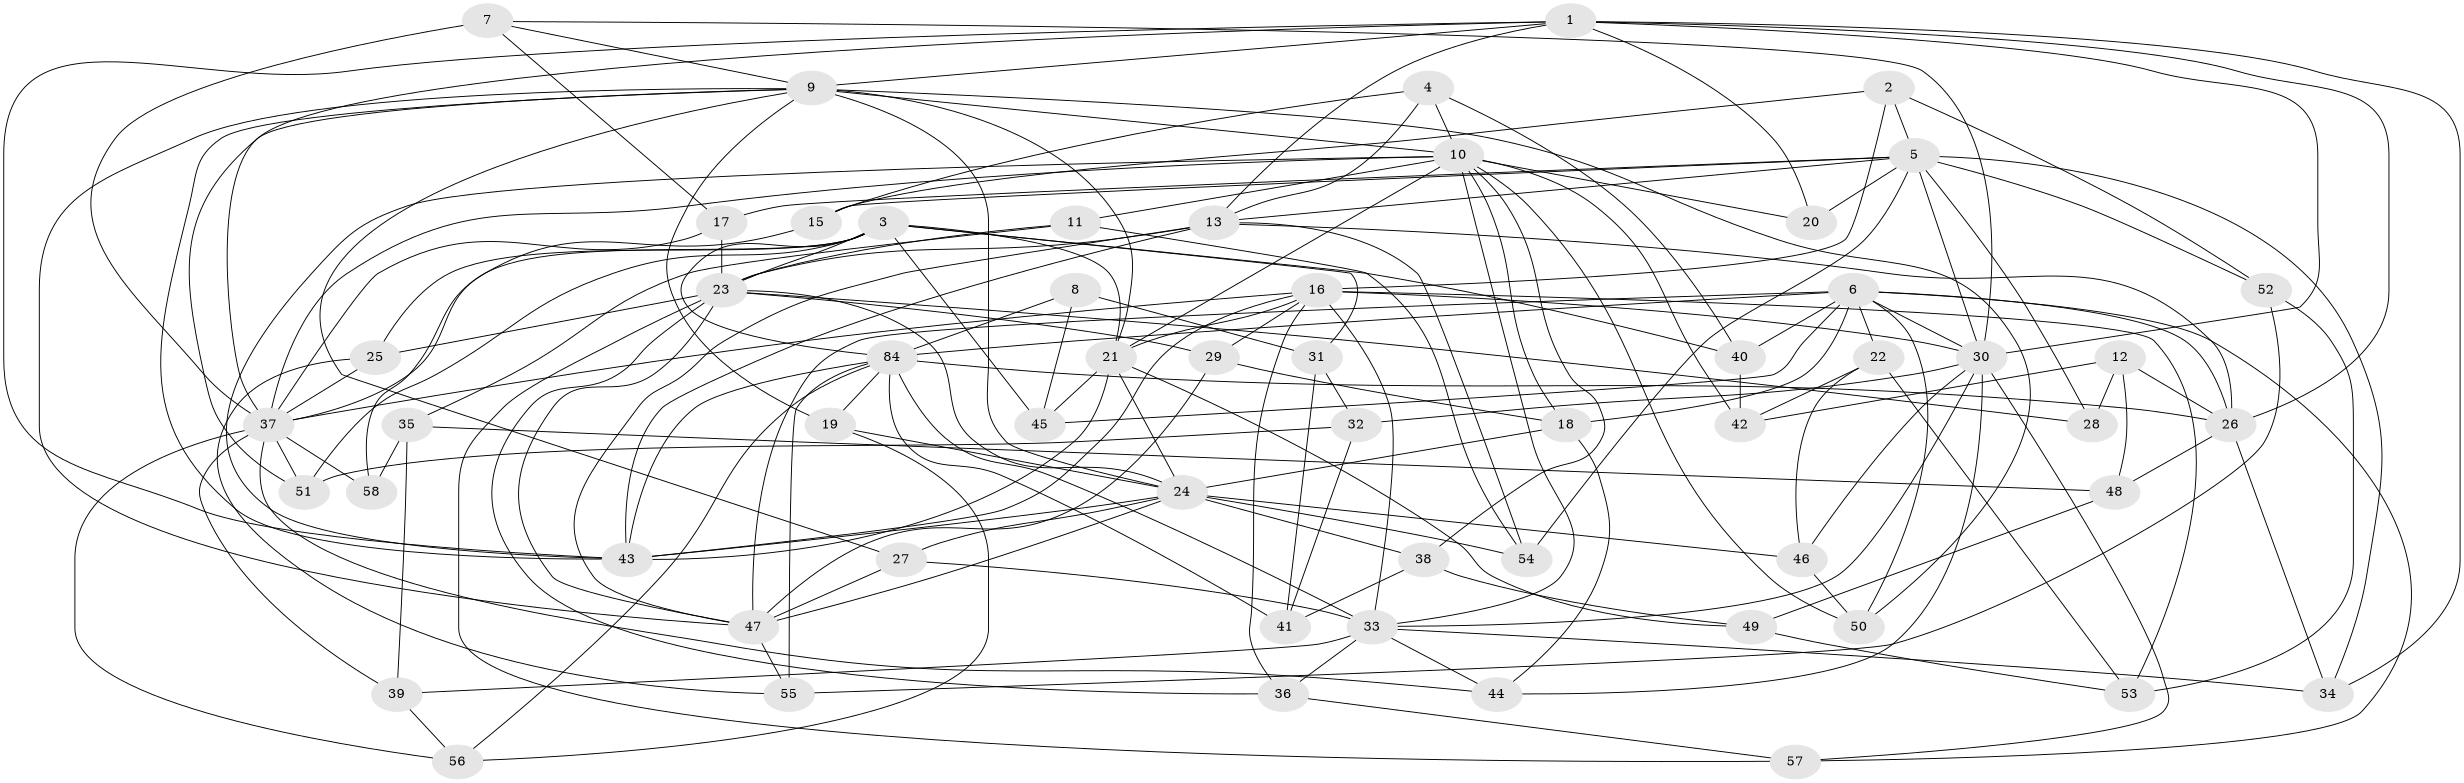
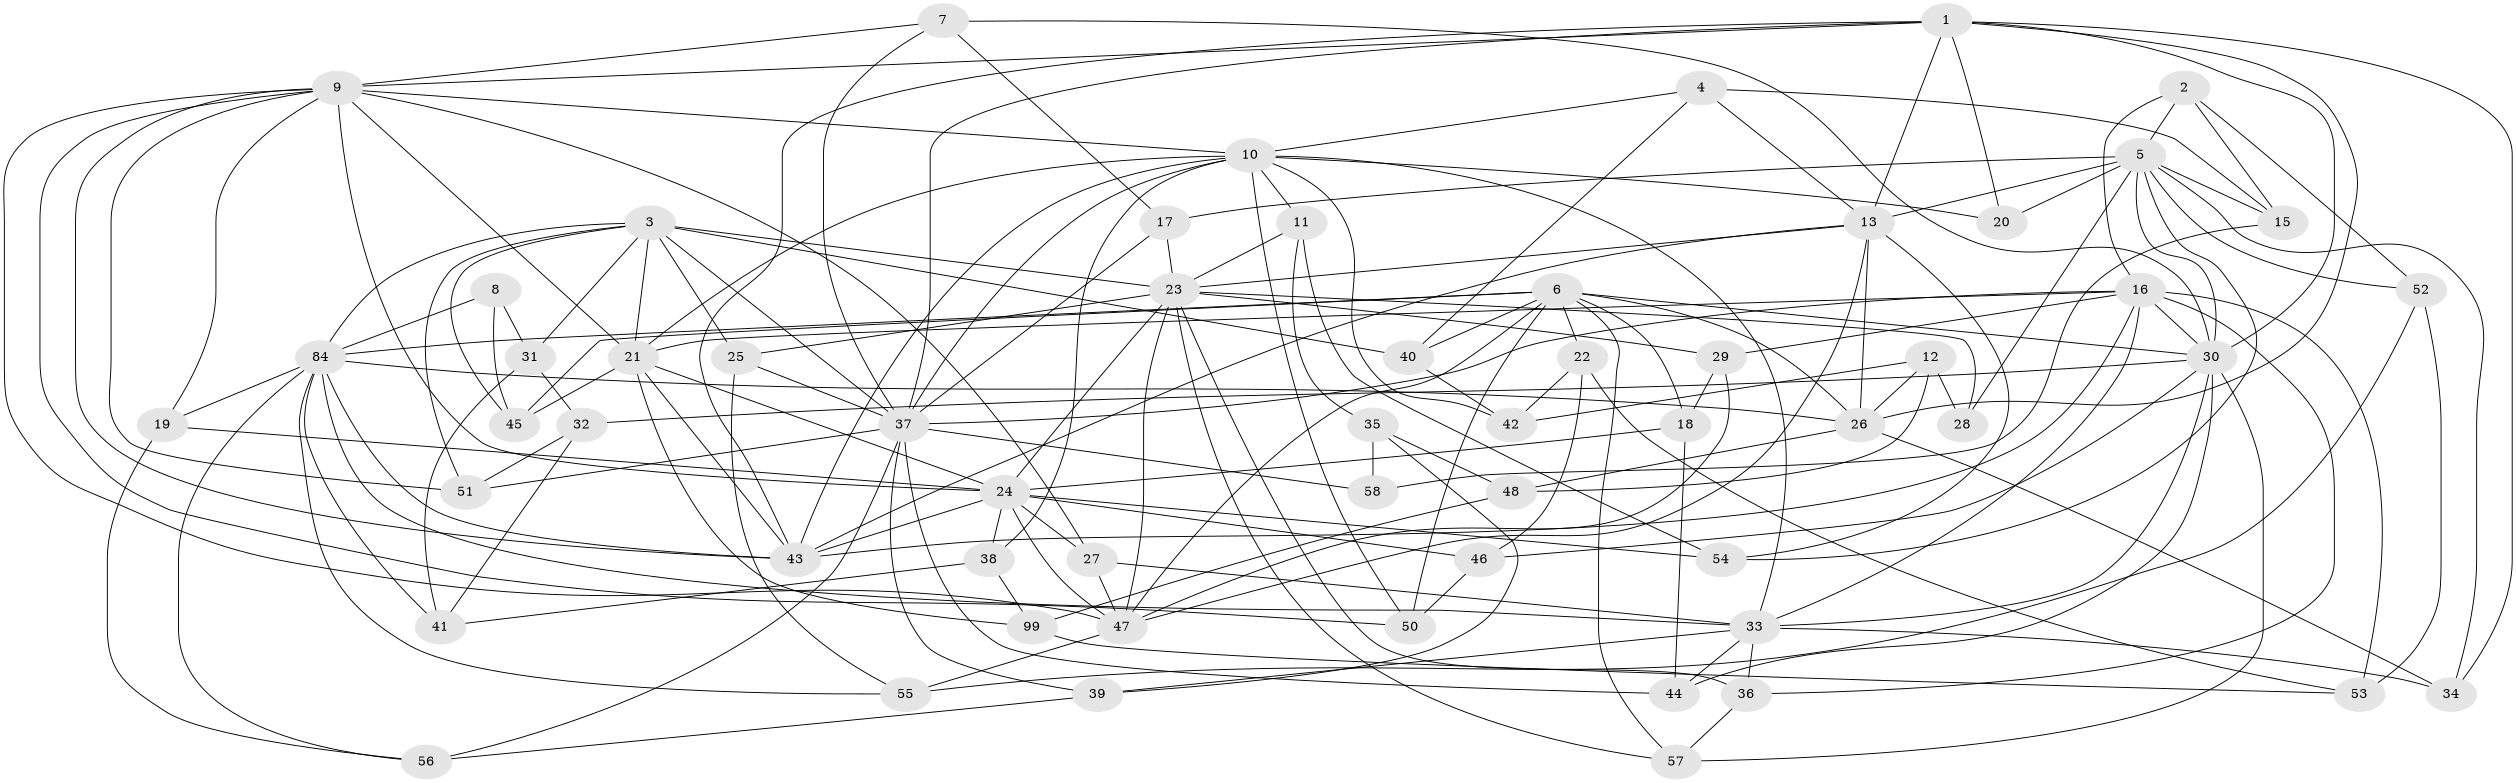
  graph {
    node [color=gray90 style=filled]
    edge [weight=1.0]
    1
    9
    13
    20
    26
    30
    34
    37
    43
    21
    51
    10
    47
    50
    19
    24
    27
    23
    54
    48
    57
    33
    44
    46
    32
    56
    58
    39
    2
    5
    15
    16
    52
    17
    28
    29
    36
    53
    55
    3
    n41 [label=84]
    25
    31
    40
    45
    41
-   49
+   49 [label=99]
    42
    4
    18
    11
    38
    6
    22
    7
    8
    35
    12
    1 -- 9
    1 -- 13
    1 -- 20
    1 -- 26
    1 -- 30
    1 -- 34
    1 -- 37
    1 -- 43
    9 -- 43
    9 -- 21
    9 -- 51
    9 -- 10
    9 -- 47
    9 -- 50
    9 -- 19
    9 -- 24 [weight=2.0]
    9 -- 27
    13 -- 26
    13 -- 43
    13 -- 47
    13 -- 23
    13 -- 54
    26 -- 34
    26 -- 48
    30 -- 57
    30 -- 33
    30 -- 44
    30 -- 46
    30 -- 32
    37 -- 51
    37 -- 44
    37 -- 56
    37 -- 58
    37 -- 39
    21 -- 43
    21 -- 24
    21 -- 45
    21 -- 49
    10 -- 20
    10 -- 37
    10 -- 43
    10 -- 21
    10 -- 50
    10 -- 33
    10 -- 42
-   10 -- 18
    10 -- 11
    10 -- 38
    47 -- 55
    19 -- 24
    19 -- 56
    24 -- 43
    24 -- 47
    24 -- 27
    24 -- 54
    24 -- 46
    24 -- 38
    27 -- 47
    27 -- 33
    23 -- 47
    23 -- 24
    23 -- 57
    23 -- 28
    23 -- 29
    23 -- 36
    23 -- 25
    48 -- 49
    33 -- 34
    33 -- 44
    33 -- 39
    33 -- 36
    46 -- 50
    32 -- 51
    32 -- 41
    39 -- 56
    2 -- 5
    2 -- 15
    2 -- 16
    2 -- 52
    5 -- 13
    5 -- 20 [weight=2.0]
    5 -- 30
    5 -- 34
    5 -- 54
    5 -- 15
    5 -- 52
    5 -- 17
    5 -- 28 [weight=2.0]
    15 -- 58
    16 -- 30
    16 -- 37
    16 -- 43
    16 -- 21
    16 -- 33 [weight=2.0]
    16 -- 29
    16 -- 36
    16 -- 53
    52 -- 53
    52 -- 55
    17 -- 37
    17 -- 23
    29 -- 47
    29 -- 18
    36 -- 57
    3 -- 37
    3 -- 21
    3 -- 51
    3 -- 23 [weight=2.0]
    3 -- n41
    3 -- 25
    3 -- 31
    3 -- 40
    3 -- 45
    n41 -- 26 [weight=2.0]
    n41 -- 43
    n41 -- 19
    n41 -- 33
    n41 -- 56
    n41 -- 55
    n41 -- 41
    25 -- 37
    25 -- 55
    31 -- 32
    31 -- 41
    40 -- 42
    49 -- 53
    4 -- 13
    4 -- 10
    4 -- 15
    4 -- 40
    18 -- 24
    18 -- 44
    11 -- 23
    11 -- 54
    11 -- 35
    38 -- 41
    38 -- 49
    6 -- 26
    6 -- 30
    6 -- 47
    6 -- 50
    6 -- 57
    6 -- n41
    6 -- 40
    6 -- 45
    6 -- 18
    6 -- 22
    22 -- 46
    22 -- 53
    22 -- 42
    7 -- 9
    7 -- 30
    7 -- 37
    7 -- 17
    8 -- n41 [weight=2.0]
    8 -- 31
    8 -- 45
    35 -- 48
    35 -- 58
    35 -- 39
    12 -- 26
    12 -- 48
    12 -- 28
    12 -- 42
  }
